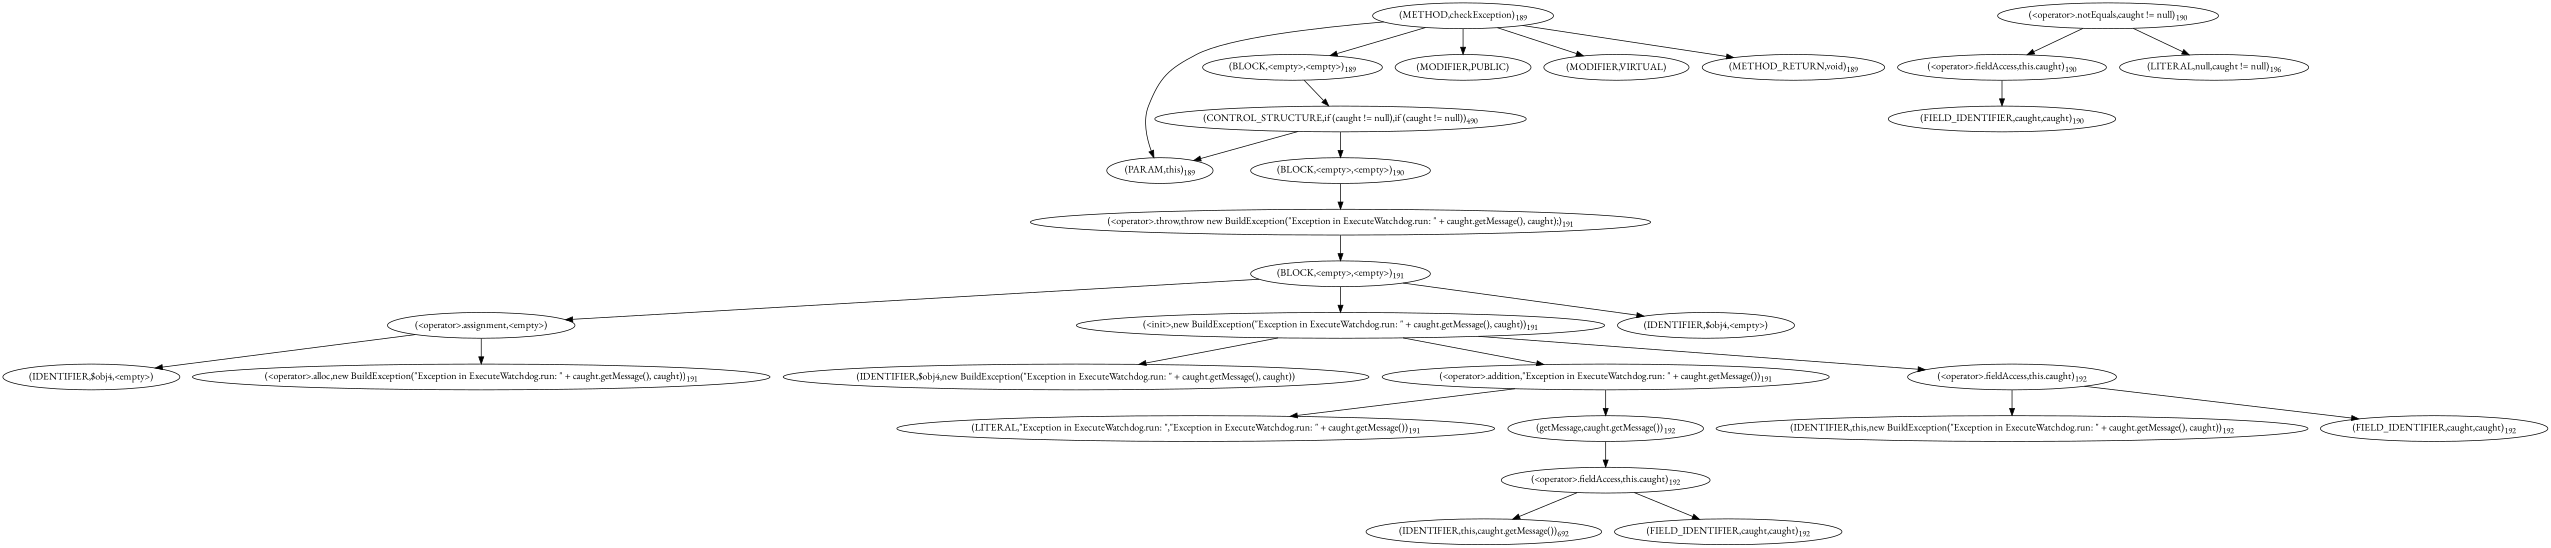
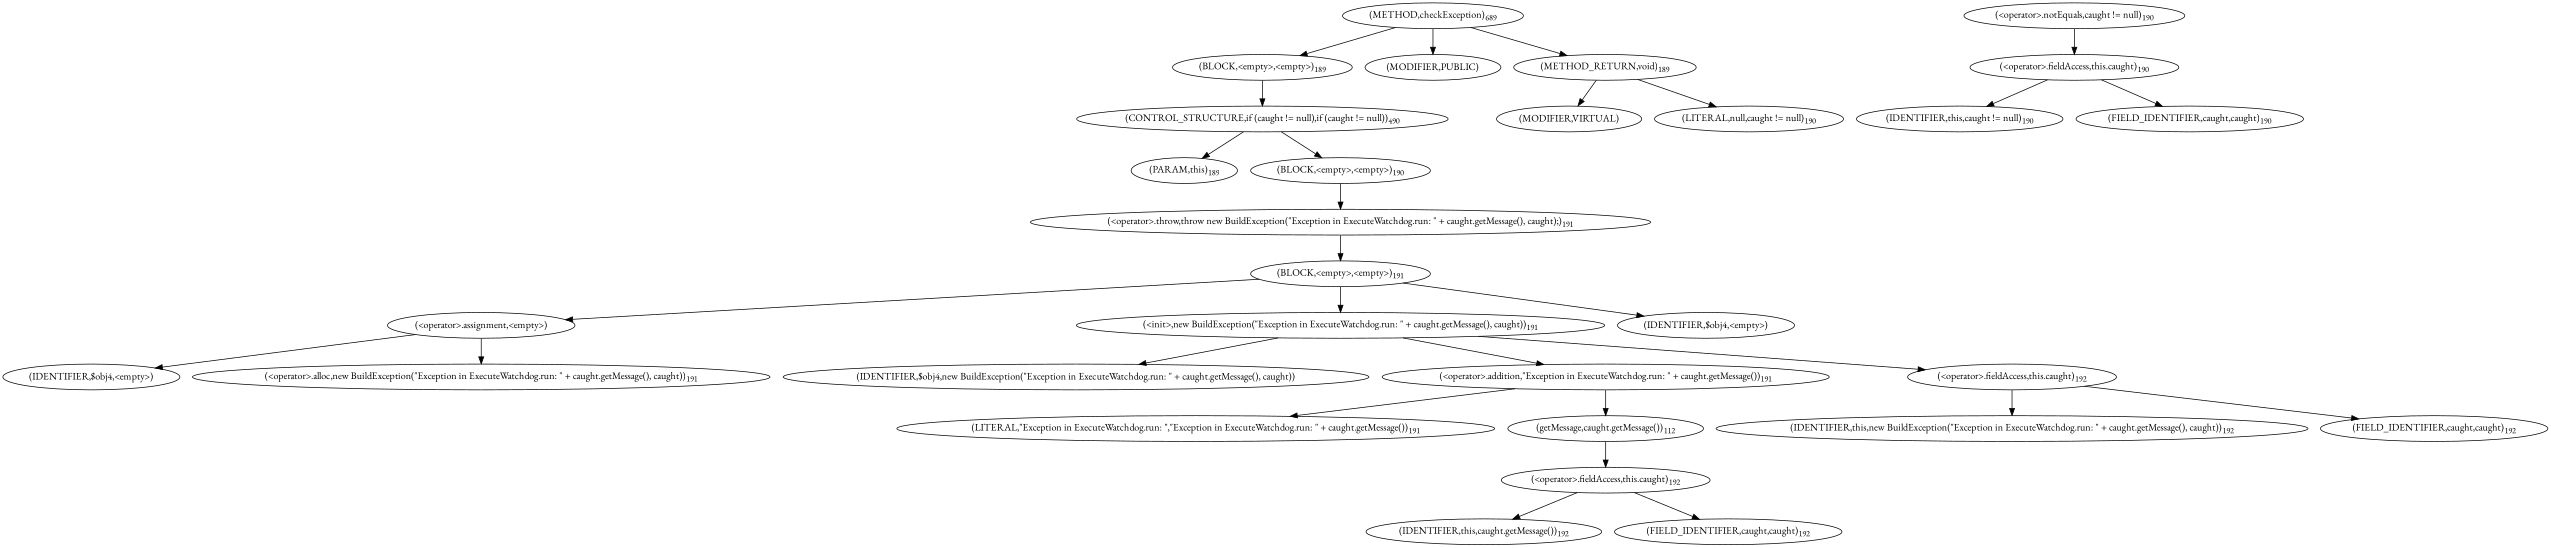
  digraph {
    fontname="EB Garamond"
    node [fontname="EB Garamond"]
    edge [fontname="EB Garamond"]
-   n1 [label=<(METHOD,checkException)<SUB>189</SUB>>]
+   n1 [label=<(METHOD,checkException)<SUB>689</SUB>>]
    n2 [label=<(PARAM,this)<SUB>189</SUB>>]
    n3 [label=<(BLOCK,&lt;empty&gt;,&lt;empty&gt;)<SUB>189</SUB>>]
    n4 [label=<(MODIFIER,PUBLIC)>]
    n5 [label=<(MODIFIER,VIRTUAL)>]
    n6 [label=<(METHOD_RETURN,void)<SUB>189</SUB>>]
    n7 [label=<(CONTROL_STRUCTURE,if (caught != null),if (caught != null))<SUB>490</SUB>>]
    n8 [label=<(BLOCK,&lt;empty&gt;,&lt;empty&gt;)<SUB>190</SUB>>]
    n9 [label=<(&lt;operator&gt;.notEquals,caught != null)<SUB>190</SUB>>]
    n10 [label=<(&lt;operator&gt;.fieldAccess,this.caught)<SUB>190</SUB>>]
-   n11 [label=<(LITERAL,null,caught != null)<SUB>196</SUB>>]
+   n11 [label=<(LITERAL,null,caught != null)<SUB>190</SUB>>]
    n12 [label=<(&lt;operator&gt;.throw,throw new BuildException(&quot;Exception in ExecuteWatchdog.run: &quot; + caught.getMessage(), caught);)<SUB>191</SUB>>]
+   n13 [label=<(IDENTIFIER,this,caught != null)<SUB>190</SUB>>]
    n14 [label=<(FIELD_IDENTIFIER,caught,caught)<SUB>190</SUB>>]
    n15 [label=<(BLOCK,&lt;empty&gt;,&lt;empty&gt;)<SUB>191</SUB>>]
    n16 [label=<(&lt;operator&gt;.assignment,&lt;empty&gt;)>]
    n17 [label=<(&lt;init&gt;,new BuildException(&quot;Exception in ExecuteWatchdog.run: &quot; + caught.getMessage(), caught))<SUB>191</SUB>>]
    n18 [label=<(IDENTIFIER,$obj4,&lt;empty&gt;)>]
    n19 [label=<(IDENTIFIER,$obj4,&lt;empty&gt;)>]
    n20 [label=<(&lt;operator&gt;.alloc,new BuildException(&quot;Exception in ExecuteWatchdog.run: &quot; + caught.getMessage(), caught))<SUB>191</SUB>>]
    n21 [label=<(IDENTIFIER,$obj4,new BuildException(&quot;Exception in ExecuteWatchdog.run: &quot; + caught.getMessage(), caught))>]
    n22 [label=<(&lt;operator&gt;.addition,&quot;Exception in ExecuteWatchdog.run: &quot; + caught.getMessage())<SUB>191</SUB>>]
    n23 [label=<(&lt;operator&gt;.fieldAccess,this.caught)<SUB>192</SUB>>]
    n24 [label=<(LITERAL,&quot;Exception in ExecuteWatchdog.run: &quot;,&quot;Exception in ExecuteWatchdog.run: &quot; + caught.getMessage())<SUB>191</SUB>>]
-   n25 [label=<(getMessage,caught.getMessage())<SUB>192</SUB>>]
+   n25 [label=<(getMessage,caught.getMessage())<SUB>112</SUB>>]
    n26 [label=<(IDENTIFIER,this,new BuildException(&quot;Exception in ExecuteWatchdog.run: &quot; + caught.getMessage(), caught))<SUB>192</SUB>>]
    n27 [label=<(FIELD_IDENTIFIER,caught,caught)<SUB>192</SUB>>]
    n28 [label=<(&lt;operator&gt;.fieldAccess,this.caught)<SUB>192</SUB>>]
-   n29 [label=<(IDENTIFIER,this,caught.getMessage())<SUB>692</SUB>>]
+   n29 [label=<(IDENTIFIER,this,caught.getMessage())<SUB>192</SUB>>]
    n30 [label=<(FIELD_IDENTIFIER,caught,caught)<SUB>192</SUB>>]
-   n1 -> n2
    n1 -> n3
    n1 -> n4
-   n1 -> n5
+   n6 -> n5
    n1 -> n6
    n3 -> n7
    n7 -> n2
    n7 -> n8
    n8 -> n12
    n9 -> n10
-   n9 -> n11
+   n6 -> n11
+   n10 -> n13
    n10 -> n14
    n12 -> n15
    n15 -> n16
    n15 -> n17
    n15 -> n18
    n16 -> n19
    n16 -> n20
    n17 -> n21
    n17 -> n22
    n17 -> n23
    n22 -> n24
    n22 -> n25
    n23 -> n26
    n23 -> n27
    n25 -> n28
    n28 -> n29
    n28 -> n30
  }
